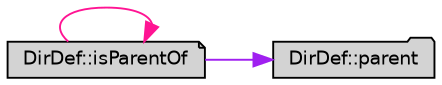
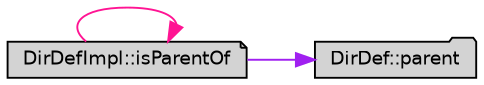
  digraph {
    rankdir=LR
    node [color=black fillcolor=lightgrey fontname=Helvetica fontsize=10 style=filled]
    edge [fontname=Helvetica fontsize=10 labelfontname=Helvetica labelfontsize=10 style=solid]
-   n1 [fontcolor=black height=0.2 label="DirDef::isParentOf" shape=note width=0.4]
+   n1 [fontcolor=black height=0.2 label="DirDefImpl::isParentOf" shape=note width=0.4]
    n2 [height=0.2 label="DirDef::parent" shape=folder width=0.4]
    n1 -> n1 [color=deeppink]
    n1 -> n2 [color=purple]
  }
